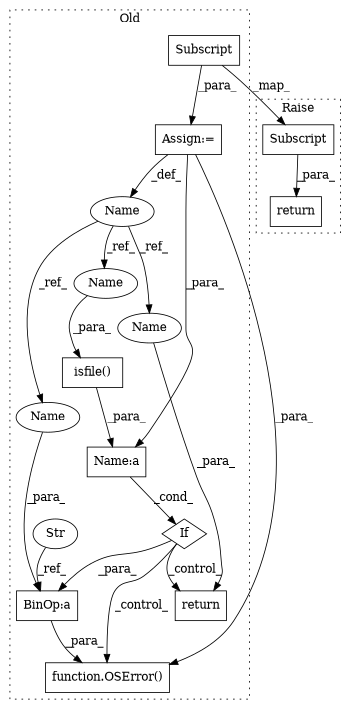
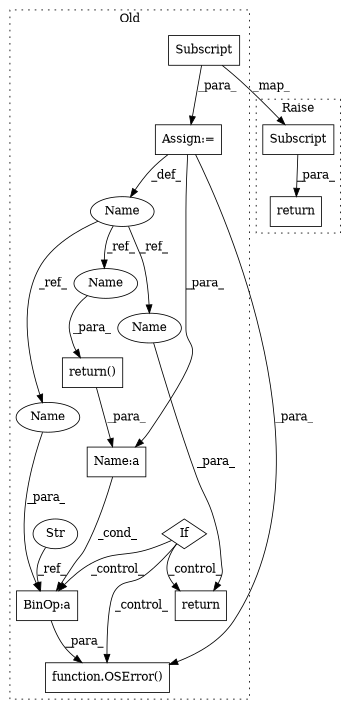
  digraph {
    node [a=87 l=11 shape=box]
-   n1 [a=75 l="15,1" label="isfile()" s="19886,19912"]
+   n1 [a=75 l="15,1" label="return()" s="19886,19912"]
    n2 [a=96 l=3 label=If s=19879 shape=diamond]
    n3 [a=93 l=7 label=return s=19997]
    n4 [a=61 l=31 label="Name:a" s=19882]
    n5 [a=82 l=3 label="BinOp:a" s=19976]
    n6 [a=66 l=39 label=Str s=19937 shape=ellipse]
    n7 [label=Name s=19815 shape=ellipse]
    n8 [a=75 l="8,1" label="function.OSError()" s="19929,19990"]
    n9 [a=68 l=3 label="Assign:=" s=19826]
    n10 [a=63 l="45,0" label=Subscript s="19829,0"]
    n11 [label=Name s=19901 shape=ellipse]
    n12 [label=Name s=19979 shape=ellipse]
    n13 [label=Name s=20004 shape=ellipse]
    n14 [a=93 l=7 label=return s=18906]
    n15 [a=63 l="45,0" label=Subscript s="18913,0"]
    subgraph cluster_1 {
      label=Old
      style=dotted
      n1
      n2
      n3
      n4
      n5
      n6
      n7
      n8
      n9
      n10
      n11
      n12
      n13
    }
    subgraph cluster_2 {
      label=Raise
      style=dotted
      n14
      n15
    }
    n1 -> n4 [label=_para_]
    n2 -> n3 [label=_control_]
-   n2 -> n5 [label=_para_]
+   n2 -> n5 [label=_control_]
    n2 -> n8 [label=_control_]
-   n4 -> n2 [label=_cond_]
+   n4 -> n5 [label=_cond_]
    n5 -> n8 [label=_para_]
    n6 -> n5 [label=_ref_]
    n7 -> n11 [label=_ref_]
    n7 -> n12 [label=_ref_]
    n7 -> n13 [label=_ref_]
    n9 -> n4 [label=_para_]
    n9 -> n7 [label=_def_]
    n9 -> n8 [label=_para_]
    n10 -> n9 [label=_para_]
    n10 -> n15 [label=_map_]
    n11 -> n1 [label=_para_]
    n12 -> n5 [label=_para_]
    n13 -> n3 [label=_para_]
    n15 -> n14 [label=_para_]
  }
